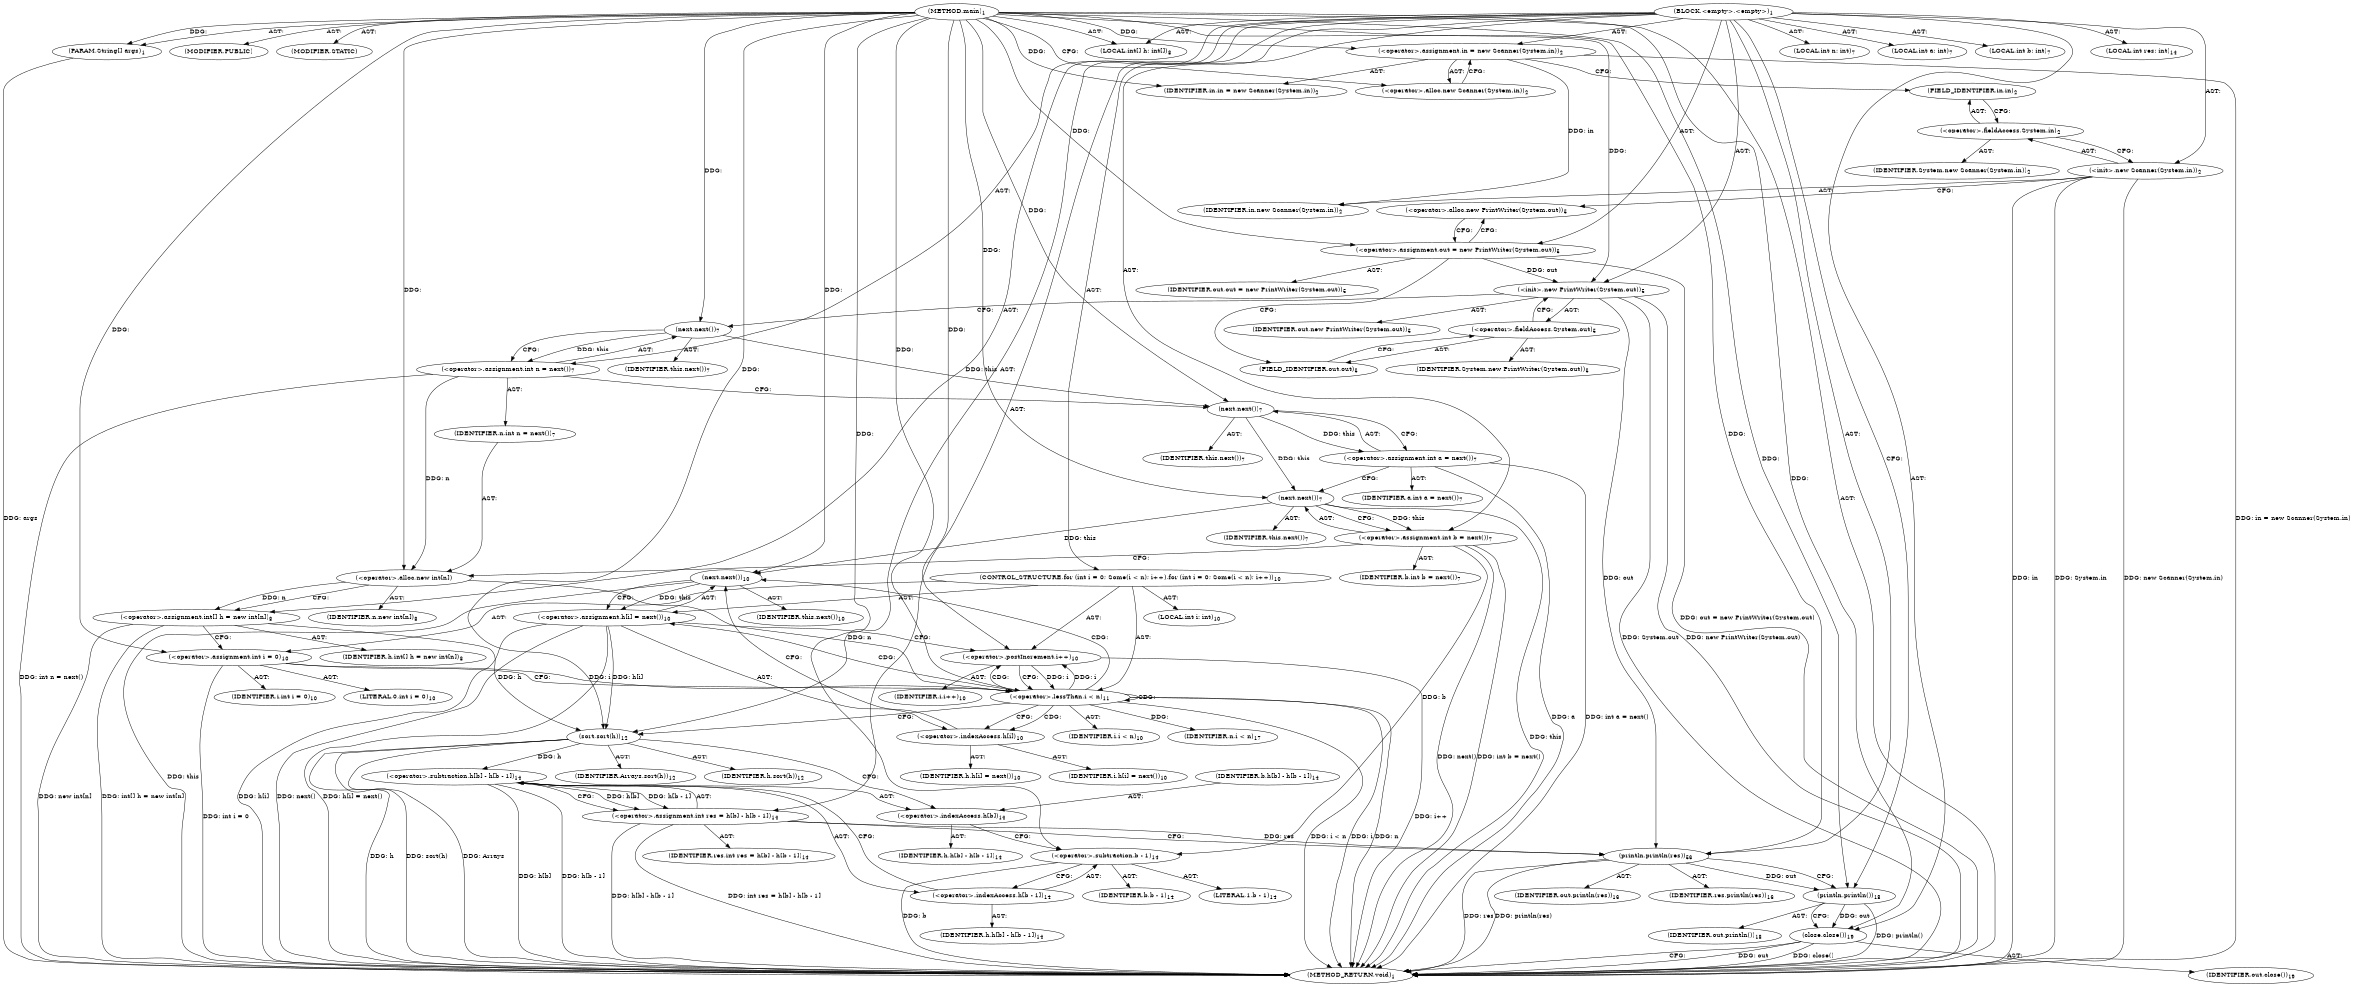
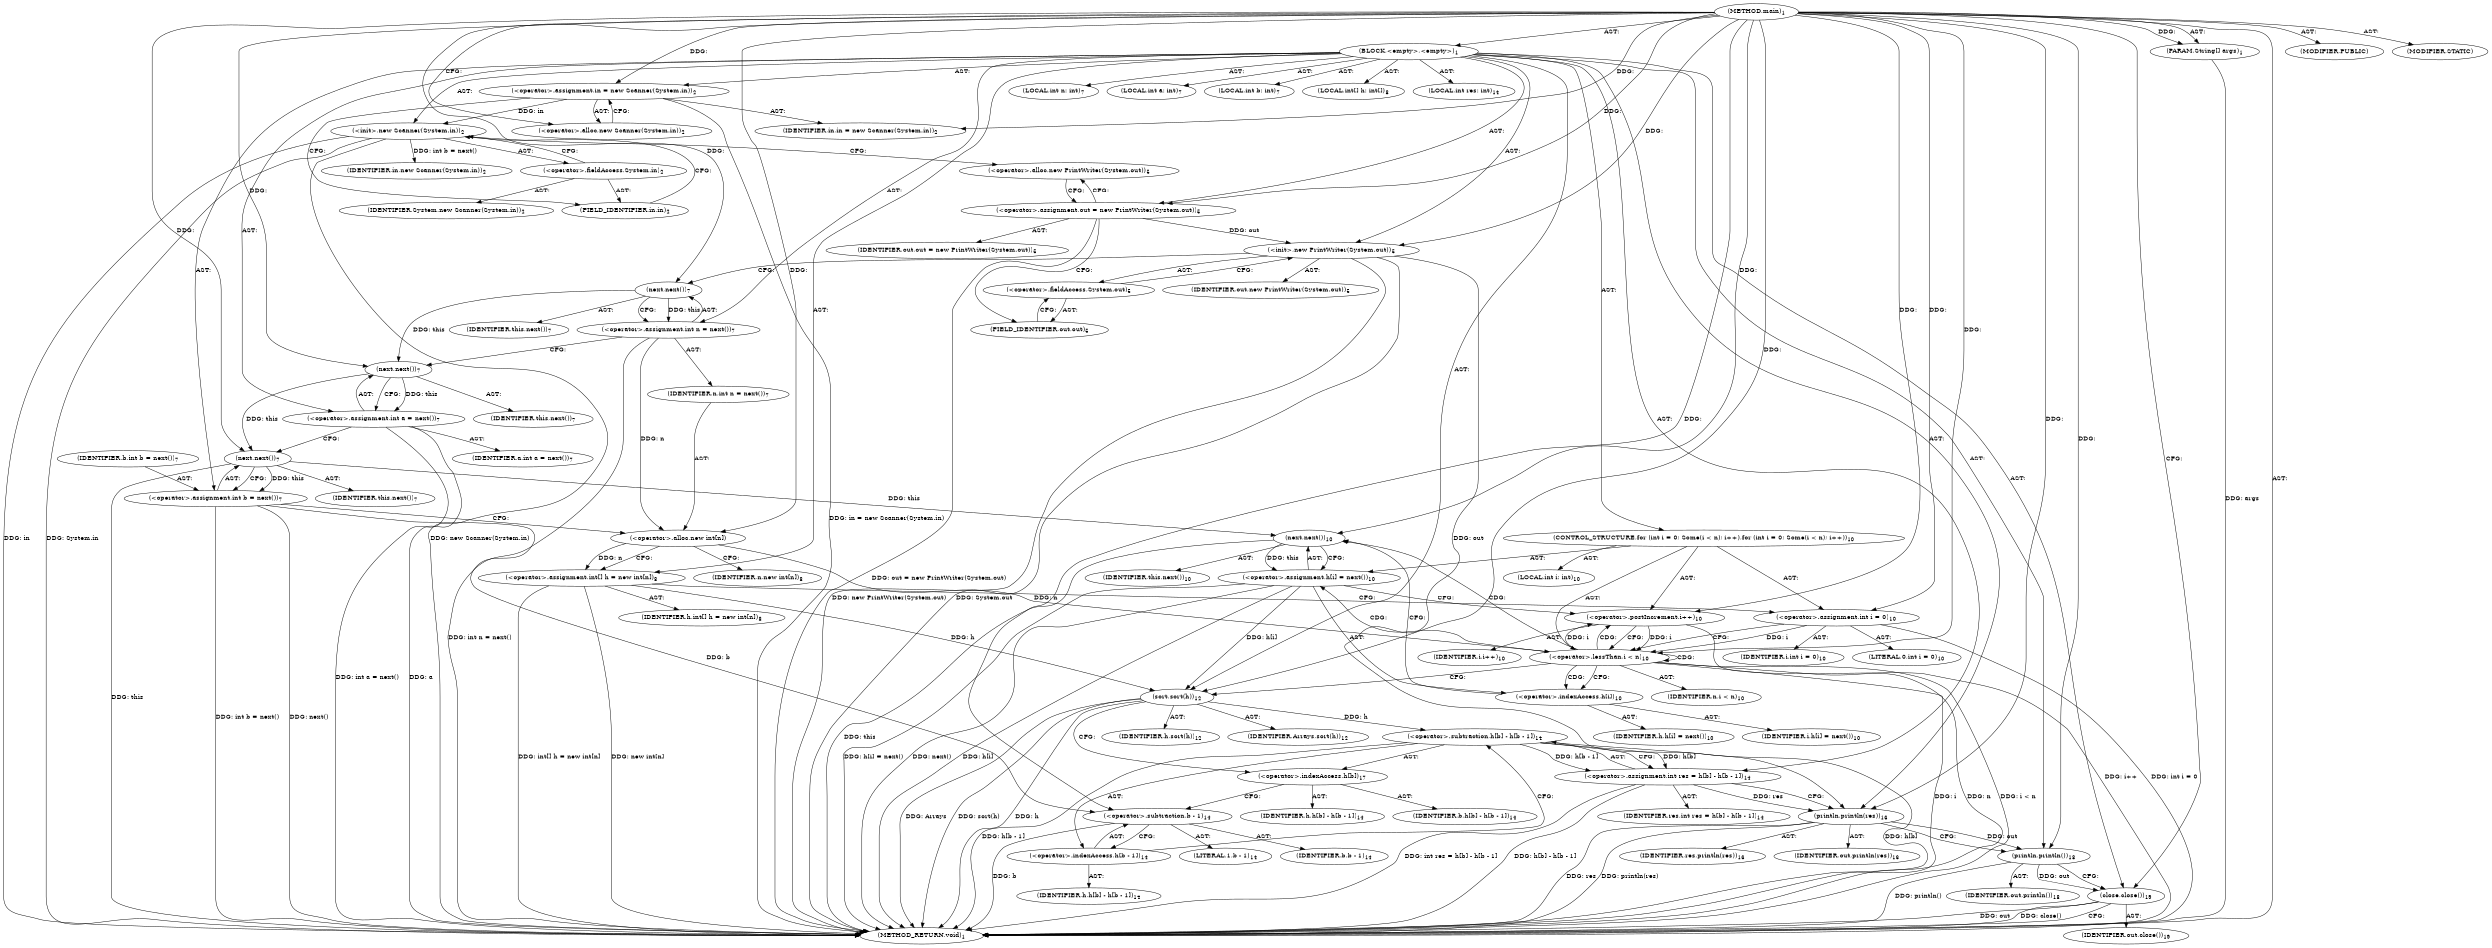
  digraph {
    n1 [label=<(METHOD,main)<SUB>1</SUB>>]
    n2 [label=<(PARAM,String[] args)<SUB>1</SUB>>]
    n3 [label=<(BLOCK,&lt;empty&gt;,&lt;empty&gt;)<SUB>1</SUB>>]
    n4 [label=<(&lt;operator&gt;.assignment,in = new Scanner(System.in))<SUB>2</SUB>>]
    n5 [label=<(&lt;operator&gt;.alloc,new Scanner(System.in))<SUB>2</SUB>>]
    n6 [label=<(&lt;operator&gt;.assignment,out = new PrintWriter(System.out))<SUB>5</SUB>>]
    n7 [label=<(&lt;init&gt;,new PrintWriter(System.out))<SUB>5</SUB>>]
    n8 [label=<(next,next())<SUB>7</SUB>>]
    n9 [label=<(next,next())<SUB>7</SUB>>]
    n10 [label=<(next,next())<SUB>7</SUB>>]
    n11 [label=<(&lt;operator&gt;.alloc,new int[n])>]
    n12 [label=<(&lt;operator&gt;.assignment,int i = 0)<SUB>10</SUB>>]
-   n13 [label=<(&lt;operator&gt;.lessThan,i &lt; n)<SUB>11</SUB>>]
+   n13 [label=<(&lt;operator&gt;.lessThan,i &lt; n)<SUB>10</SUB>>]
    n14 [label=<(&lt;operator&gt;.postIncrement,i++)<SUB>10</SUB>>]
    n15 [label=<(next,next())<SUB>10</SUB>>]
    n16 [label=<(sort,sort(h))<SUB>12</SUB>>]
    n17 [label=<(&lt;operator&gt;.subtraction,b - 1)<SUB>14</SUB>>]
-   n18 [label=<(println,println(res))<SUB>56</SUB>>]
+   n18 [label=<(println,println(res))<SUB>16</SUB>>]
    n19 [label=<(println,println())<SUB>18</SUB>>]
    n20 [label=<(close,close())<SUB>19</SUB>>]
    n21 [label=<(MODIFIER,PUBLIC)>]
    n22 [label=<(MODIFIER,STATIC)>]
    n23 [label=<(METHOD_RETURN,void)<SUB>1</SUB>>]
    n24 [label=<(IDENTIFIER,in,in = new Scanner(System.in))<SUB>2</SUB>>]
    n25 [label=<(&lt;init&gt;,new Scanner(System.in))<SUB>2</SUB>>]
    n26 [label=<(LOCAL,int n: int)<SUB>7</SUB>>]
    n27 [label=<(LOCAL,int a: int)<SUB>7</SUB>>]
    n28 [label=<(LOCAL,int b: int)<SUB>7</SUB>>]
    n29 [label=<(&lt;operator&gt;.assignment,int n = next())<SUB>7</SUB>>]
    n30 [label=<(&lt;operator&gt;.assignment,int a = next())<SUB>7</SUB>>]
    n31 [label=<(&lt;operator&gt;.assignment,int b = next())<SUB>7</SUB>>]
    n32 [label=<(LOCAL,int[] h: int[])<SUB>8</SUB>>]
    n33 [label=<(&lt;operator&gt;.assignment,int[] h = new int[n])<SUB>8</SUB>>]
    n34 [label=<(CONTROL_STRUCTURE,for (int i = 0; Some(i &lt; n); i++),for (int i = 0; Some(i &lt; n); i++))<SUB>10</SUB>>]
    n35 [label=<(LOCAL,int res: int)<SUB>14</SUB>>]
    n36 [label=<(&lt;operator&gt;.assignment,int res = h[b] - h[b - 1])<SUB>14</SUB>>]
    n37 [label=<(FIELD_IDENTIFIER,in,in)<SUB>2</SUB>>]
    n38 [label=<(IDENTIFIER,in,new Scanner(System.in))<SUB>2</SUB>>]
    n39 [label=<(&lt;operator&gt;.fieldAccess,System.in)<SUB>2</SUB>>]
    n40 [label=<(&lt;operator&gt;.alloc,new PrintWriter(System.out))<SUB>5</SUB>>]
    n41 [label=<(IDENTIFIER,out,out = new PrintWriter(System.out))<SUB>5</SUB>>]
    n42 [label=<(FIELD_IDENTIFIER,out,out)<SUB>5</SUB>>]
    n43 [label=<(IDENTIFIER,out,new PrintWriter(System.out))<SUB>5</SUB>>]
    n44 [label=<(&lt;operator&gt;.fieldAccess,System.out)<SUB>5</SUB>>]
    n45 [label=<(IDENTIFIER,this,next())<SUB>7</SUB>>]
    n46 [label=<(IDENTIFIER,this,next())<SUB>7</SUB>>]
    n47 [label=<(IDENTIFIER,this,next())<SUB>7</SUB>>]
    n48 [label=<(IDENTIFIER,n,new int[n])<SUB>8</SUB>>]
    n49 [label=<(IDENTIFIER,i,int i = 0)<SUB>10</SUB>>]
    n50 [label=<(LITERAL,0,int i = 0)<SUB>10</SUB>>]
    n51 [label=<(&lt;operator&gt;.assignment,h[i] = next())<SUB>10</SUB>>]
-   n52 [label=<(IDENTIFIER,i,i &lt; n)<SUB>10</SUB>>]
-   n53 [label=<(IDENTIFIER,n,i &lt; n)<SUB>17</SUB>>]
+   n53 [label=<(IDENTIFIER,n,i &lt; n)<SUB>10</SUB>>]
    n54 [label=<(&lt;operator&gt;.indexAccess,h[i])<SUB>10</SUB>>]
    n55 [label=<(IDENTIFIER,i,i++)<SUB>10</SUB>>]
    n56 [label=<(IDENTIFIER,this,next())<SUB>10</SUB>>]
    n57 [label=<(IDENTIFIER,Arrays,sort(h))<SUB>12</SUB>>]
    n58 [label=<(IDENTIFIER,h,sort(h))<SUB>12</SUB>>]
    n59 [label=<(&lt;operator&gt;.subtraction,h[b] - h[b - 1])<SUB>14</SUB>>]
-   n60 [label=<(&lt;operator&gt;.indexAccess,h[b])<SUB>14</SUB>>]
+   n60 [label=<(&lt;operator&gt;.indexAccess,h[b])<SUB>17</SUB>>]
    n61 [label=<(&lt;operator&gt;.indexAccess,h[b - 1])<SUB>14</SUB>>]
    n62 [label=<(IDENTIFIER,b,b - 1)<SUB>14</SUB>>]
    n63 [label=<(LITERAL,1,b - 1)<SUB>14</SUB>>]
    n64 [label=<(IDENTIFIER,out,println(res))<SUB>16</SUB>>]
    n65 [label=<(IDENTIFIER,res,println(res))<SUB>16</SUB>>]
    n66 [label=<(IDENTIFIER,out,println())<SUB>18</SUB>>]
    n67 [label=<(IDENTIFIER,out,close())<SUB>19</SUB>>]
    n68 [label=<(IDENTIFIER,n,int n = next())<SUB>7</SUB>>]
    n69 [label=<(IDENTIFIER,a,int a = next())<SUB>7</SUB>>]
    n70 [label=<(IDENTIFIER,b,int b = next())<SUB>7</SUB>>]
    n71 [label=<(IDENTIFIER,h,int[] h = new int[n])<SUB>8</SUB>>]
    n72 [label=<(LOCAL,int i: int)<SUB>10</SUB>>]
    n73 [label=<(IDENTIFIER,res,int res = h[b] - h[b - 1])<SUB>14</SUB>>]
    n74 [label=<(IDENTIFIER,System,new Scanner(System.in))<SUB>2</SUB>>]
-   n75 [label=<(IDENTIFIER,System,new PrintWriter(System.out))<SUB>5</SUB>>]
    n76 [label=<(IDENTIFIER,h,h[i] = next())<SUB>10</SUB>>]
    n77 [label=<(IDENTIFIER,i,h[i] = next())<SUB>10</SUB>>]
    n78 [label=<(IDENTIFIER,h,h[b] - h[b - 1])<SUB>14</SUB>>]
    n79 [label=<(IDENTIFIER,b,h[b] - h[b - 1])<SUB>14</SUB>>]
    n80 [label=<(IDENTIFIER,h,h[b] - h[b - 1])<SUB>14</SUB>>]
    n1 -> n2 [label="AST: "]
    n1 -> n2 [label="DDG: "]
-   n1 -> n32 [label="AST: "]
+   n1 -> n3 [label="AST: "]
    n1 -> n4 [label="DDG: "]
    n1 -> n5 [label="CFG: "]
    n1 -> n6 [label="DDG: "]
    n1 -> n7 [label="DDG: "]
    n1 -> n8 [label="DDG: "]
    n1 -> n9 [label="DDG: "]
    n1 -> n10 [label="DDG: "]
    n1 -> n11 [label="DDG: "]
    n1 -> n12 [label="DDG: "]
    n1 -> n13 [label="DDG: "]
    n1 -> n14 [label="DDG: "]
    n1 -> n15 [label="DDG: "]
    n1 -> n16 [label="DDG: "]
    n1 -> n17 [label="DDG: "]
    n1 -> n18 [label="DDG: "]
    n1 -> n19 [label="DDG: "]
-   n1 -> n20 [label="DDG: "]
+   n1 -> n20 [label="CFG: "]
    n1 -> n21 [label="AST: "]
    n1 -> n22 [label="AST: "]
    n1 -> n23 [label="AST: "]
    n1 -> n24 [label="DDG: "]
    n2 -> n23 [label="DDG: args"]
    n3 -> n4 [label="AST: "]
    n3 -> n6 [label="AST: "]
    n3 -> n7 [label="AST: "]
    n3 -> n16 [label="AST: "]
    n3 -> n18 [label="AST: "]
-   n3 -> n19 [label="CFG: "]
+   n3 -> n19 [label="AST: "]
    n3 -> n20 [label="AST: "]
    n3 -> n25 [label="AST: "]
    n3 -> n26 [label="AST: "]
    n3 -> n27 [label="AST: "]
    n3 -> n28 [label="AST: "]
    n3 -> n29 [label="AST: "]
+   n3 -> n30 [label="AST: "]
    n3 -> n31 [label="AST: "]
    n3 -> n32 [label="AST: "]
    n3 -> n33 [label="AST: "]
    n3 -> n34 [label="AST: "]
    n3 -> n35 [label="AST: "]
    n3 -> n36 [label="AST: "]
    n4 -> n5 [label="AST: "]
    n4 -> n23 [label="DDG: in = new Scanner(System.in)"]
    n4 -> n24 [label="AST: "]
-   n4 -> n38 [label="DDG: in"]
+   n4 -> n25 [label="DDG: in"]
    n4 -> n37 [label="CFG: "]
    n5 -> n4 [label="CFG: "]
    n6 -> n7 [label="DDG: out"]
    n6 -> n23 [label="DDG: out = new PrintWriter(System.out)"]
    n6 -> n40 [label="CFG: "]
    n6 -> n41 [label="AST: "]
    n6 -> n42 [label="CFG: "]
    n7 -> n8 [label="CFG: "]
    n7 -> n18 [label="DDG: out"]
    n7 -> n23 [label="DDG: System.out"]
    n7 -> n23 [label="DDG: new PrintWriter(System.out)"]
    n7 -> n43 [label="AST: "]
    n7 -> n44 [label="AST: "]
    n8 -> n9 [label="DDG: this"]
    n8 -> n29 [label="CFG: "]
    n8 -> n29 [label="DDG: this"]
    n8 -> n45 [label="AST: "]
    n9 -> n10 [label="DDG: this"]
    n9 -> n30 [label="CFG: "]
    n9 -> n30 [label="DDG: this"]
    n9 -> n46 [label="AST: "]
    n10 -> n15 [label="DDG: this"]
    n10 -> n23 [label="DDG: this"]
    n10 -> n31 [label="CFG: "]
    n10 -> n31 [label="DDG: this"]
    n10 -> n47 [label="AST: "]
    n11 -> n13 [label="DDG: n"]
    n11 -> n33 [label="CFG: "]
    n11 -> n33 [label="DDG: n"]
-   n11 -> n48 [label="AST: "]
+   n11 -> n48 [label="CFG: "]
    n12 -> n13 [label="CFG: "]
    n12 -> n13 [label="DDG: i"]
    n12 -> n23 [label="DDG: int i = 0"]
    n12 -> n49 [label="AST: "]
    n12 -> n50 [label="AST: "]
    n13 -> n13 [label="CDG: "]
    n13 -> n14 [label="DDG: i"]
    n13 -> n14 [label="CDG: "]
    n13 -> n15 [label="CDG: "]
    n13 -> n16 [label="CFG: "]
    n13 -> n23 [label="DDG: i"]
    n13 -> n23 [label="DDG: n"]
    n13 -> n23 [label="DDG: i &lt; n"]
    n13 -> n51 [label="CDG: "]
-   n13 -> n52 [label="AST: "]
-   n13 -> n53 [label="DDG: "]
+   n13 -> n53 [label="AST: "]
    n13 -> n54 [label="CFG: "]
    n13 -> n54 [label="CDG: "]
    n14 -> n13 [label="CFG: "]
    n14 -> n13 [label="DDG: i"]
    n14 -> n23 [label="DDG: i++"]
    n14 -> n55 [label="AST: "]
    n15 -> n23 [label="DDG: this"]
    n15 -> n51 [label="CFG: "]
    n15 -> n51 [label="DDG: this"]
    n15 -> n56 [label="AST: "]
    n16 -> n23 [label="DDG: h"]
    n16 -> n23 [label="DDG: sort(h)"]
    n16 -> n23 [label="DDG: Arrays"]
    n16 -> n57 [label="AST: "]
    n16 -> n58 [label="AST: "]
    n16 -> n59 [label="DDG: h"]
    n16 -> n60 [label="CFG: "]
    n17 -> n23 [label="DDG: b"]
    n17 -> n61 [label="CFG: "]
    n17 -> n62 [label="AST: "]
    n17 -> n63 [label="AST: "]
    n18 -> n19 [label="CFG: "]
    n18 -> n19 [label="DDG: out"]
    n18 -> n23 [label="DDG: res"]
    n18 -> n23 [label="DDG: println(res)"]
    n18 -> n64 [label="AST: "]
    n18 -> n65 [label="AST: "]
    n19 -> n20 [label="CFG: "]
    n19 -> n20 [label="DDG: out"]
    n19 -> n23 [label="DDG: println()"]
    n19 -> n66 [label="AST: "]
    n20 -> n23 [label="CFG: "]
    n20 -> n23 [label="DDG: out"]
    n20 -> n23 [label="DDG: close()"]
    n20 -> n67 [label="AST: "]
    n25 -> n23 [label="DDG: in"]
    n25 -> n23 [label="DDG: System.in"]
    n25 -> n23 [label="DDG: new Scanner(System.in)"]
-   n25 -> n38 [label="AST: "]
+   n25 -> n38 [label="DDG: int b = next()"]
    n25 -> n39 [label="AST: "]
    n25 -> n40 [label="CFG: "]
    n29 -> n8 [label="AST: "]
    n29 -> n9 [label="CFG: "]
    n29 -> n11 [label="DDG: n"]
    n29 -> n23 [label="DDG: int n = next()"]
    n29 -> n68 [label="AST: "]
    n30 -> n9 [label="AST: "]
    n30 -> n10 [label="CFG: "]
    n30 -> n23 [label="DDG: a"]
    n30 -> n23 [label="DDG: int a = next()"]
    n30 -> n69 [label="AST: "]
    n31 -> n10 [label="AST: "]
    n31 -> n11 [label="CFG: "]
    n31 -> n17 [label="DDG: b"]
    n31 -> n23 [label="DDG: next()"]
    n31 -> n23 [label="DDG: int b = next()"]
-   n31 -> n70 [label="AST: "]
+   n70 -> n31 [label="AST: "]
    n33 -> n12 [label="CFG: "]
    n33 -> n16 [label="DDG: h"]
    n33 -> n23 [label="DDG: new int[n]"]
    n33 -> n23 [label="DDG: int[] h = new int[n]"]
    n33 -> n71 [label="AST: "]
    n34 -> n12 [label="AST: "]
    n34 -> n13 [label="AST: "]
    n34 -> n14 [label="AST: "]
    n34 -> n51 [label="AST: "]
    n34 -> n72 [label="AST: "]
    n36 -> n18 [label="CFG: "]
    n36 -> n18 [label="DDG: res"]
    n36 -> n23 [label="DDG: h[b] - h[b - 1]"]
    n36 -> n23 [label="DDG: int res = h[b] - h[b - 1]"]
    n36 -> n59 [label="AST: "]
    n36 -> n73 [label="AST: "]
-   n37 -> n39 [label="CFG: "]
+   n37 -> n25 [label="CFG: "]
    n39 -> n25 [label="CFG: "]
    n39 -> n37 [label="AST: "]
    n39 -> n74 [label="AST: "]
    n40 -> n6 [label="CFG: "]
    n42 -> n44 [label="CFG: "]
    n44 -> n7 [label="CFG: "]
    n44 -> n42 [label="AST: "]
-   n44 -> n75 [label="AST: "]
    n51 -> n14 [label="CFG: "]
    n51 -> n15 [label="AST: "]
    n51 -> n16 [label="DDG: h[i]"]
    n51 -> n23 [label="DDG: h[i]"]
    n51 -> n23 [label="DDG: next()"]
    n51 -> n23 [label="DDG: h[i] = next()"]
    n51 -> n54 [label="AST: "]
    n54 -> n15 [label="CFG: "]
    n54 -> n76 [label="AST: "]
    n54 -> n77 [label="AST: "]
    n59 -> n23 [label="DDG: h[b]"]
    n59 -> n23 [label="DDG: h[b - 1]"]
    n59 -> n36 [label="CFG: "]
    n59 -> n36 [label="DDG: h[b]"]
    n59 -> n36 [label="DDG: h[b - 1]"]
    n59 -> n60 [label="AST: "]
    n59 -> n61 [label="AST: "]
    n60 -> n17 [label="CFG: "]
    n60 -> n78 [label="AST: "]
-   n79 -> n60 [label="AST: "]
+   n60 -> n79 [label="AST: "]
    n61 -> n17 [label="AST: "]
    n61 -> n59 [label="CFG: "]
    n61 -> n80 [label="AST: "]
    n68 -> n11 [label="AST: "]
  }
